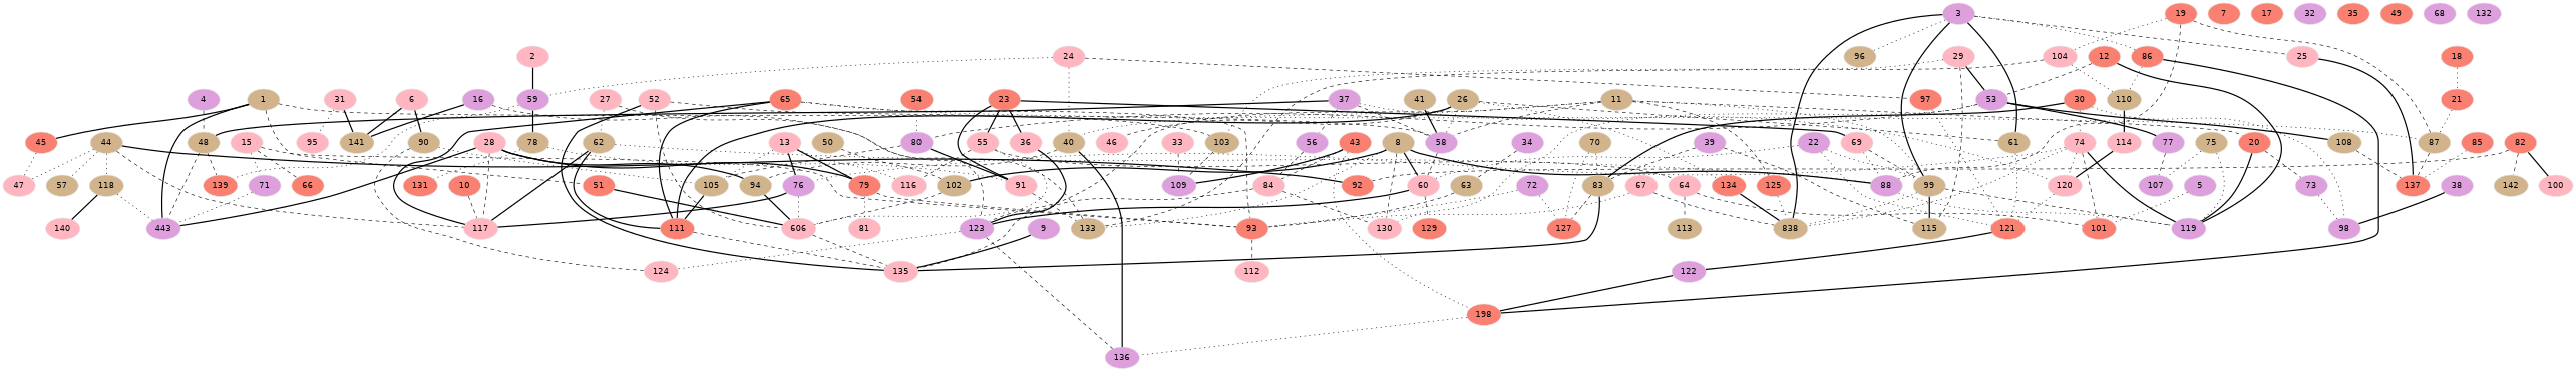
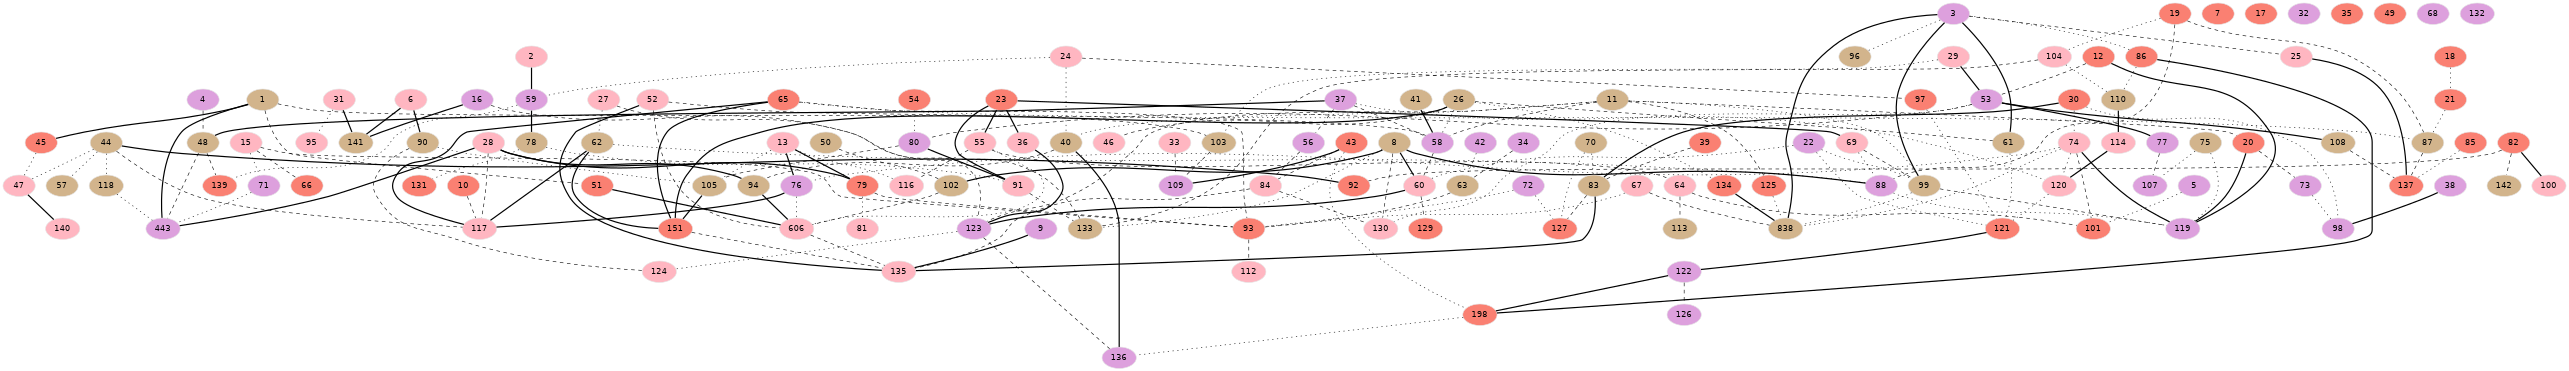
  graph {
    fontname="DejaVu Sans"
    node [color=gray90 fillcolor=salmon fontname="DejaVu Sans" style=filled]
    edge [fontname="DejaVu Sans" style=dashed]
    1 [fillcolor=tan]
    45
    51
    58 [fillcolor=plum]
    n5 [fillcolor=plum label=443]
    47 [fillcolor=lightpink]
    n7 [fillcolor=lightpink label=606]
    60 [fillcolor=lightpink]
    2 [fillcolor=lightpink]
    59 [fillcolor=plum]
    139
    78 [fillcolor=tan]
    3 [fillcolor=plum]
    25 [fillcolor=lightpink]
    61 [fillcolor=tan]
    86
    96 [fillcolor=tan]
    99 [fillcolor=tan]
    n19 [fillcolor=tan label=838]
    137
    121
    n22 [label=198]
    110 [fillcolor=tan]
    119 [fillcolor=plum]
-   115 [fillcolor=tan]
    4 [fillcolor=plum]
    48 [fillcolor=tan]
    5 [fillcolor=plum]
    101
    6 [fillcolor=lightpink]
    90 [fillcolor=tan]
    141 [fillcolor=tan]
    105 [fillcolor=tan]
    124 [fillcolor=lightpink]
    7
    8 [fillcolor=tan]
    88 [fillcolor=plum]
    102 [fillcolor=tan]
    130 [fillcolor=lightpink]
    133 [fillcolor=tan]
    123 [fillcolor=plum]
    129
    9 [fillcolor=plum]
    135 [fillcolor=lightpink]
    117 [fillcolor=lightpink]
    10
    11 [fillcolor=tan]
    20
    40 [fillcolor=tan]
    125
    73 [fillcolor=plum]
    94 [fillcolor=tan]
    136 [fillcolor=plum]
    53 [fillcolor=plum]
    12
    77 [fillcolor=plum]
    80 [fillcolor=plum]
    108 [fillcolor=tan]
    13 [fillcolor=lightpink]
    76 [fillcolor=plum]
    79
    116 [fillcolor=lightpink]
    93
    81 [fillcolor=lightpink]
-   111
+   111 [label=151]
    15 [fillcolor=lightpink]
    66
    71 [fillcolor=plum]
    112 [fillcolor=lightpink]
    16 [fillcolor=plum]
    17
    18
    21
    87 [fillcolor=tan]
    19
    104 [fillcolor=lightpink]
    98 [fillcolor=plum]
    22 [fillcolor=plum]
    122 [fillcolor=plum]
    36 [fillcolor=lightpink]
    23
    55 [fillcolor=lightpink]
    69 [fillcolor=lightpink]
    91 [fillcolor=lightpink]
    64 [fillcolor=lightpink]
    24 [fillcolor=lightpink]
    97
    26 [fillcolor=tan]
    46 [fillcolor=lightpink]
    134
    27 [fillcolor=lightpink]
    62 [fillcolor=tan]
    28 [fillcolor=lightpink]
    29 [fillcolor=lightpink]
    103 [fillcolor=tan]
    109 [fillcolor=plum]
    74 [fillcolor=lightpink]
    30
    83 [fillcolor=tan]
    120 [fillcolor=lightpink]
    127
    31 [fillcolor=lightpink]
    95 [fillcolor=lightpink]
    32 [fillcolor=plum]
    33 [fillcolor=lightpink]
    34 [fillcolor=plum]
    63 [fillcolor=tan]
    35
    37 [fillcolor=plum]
    56 [fillcolor=plum]
    84 [fillcolor=lightpink]
    38 [fillcolor=plum]
-   39 [fillcolor=plum]
+   39
    41 [fillcolor=tan]
+   42 [fillcolor=plum]
    43
    44 [fillcolor=tan]
    57 [fillcolor=tan]
    92
    118 [fillcolor=tan]
    140 [fillcolor=lightpink]
    49
    50 [fillcolor=tan]
    52 [fillcolor=lightpink]
    107 [fillcolor=plum]
    54
    113 [fillcolor=tan]
    131
    65
    67 [fillcolor=lightpink]
    68 [fillcolor=plum]
    70 [fillcolor=tan]
    72 [fillcolor=plum]
    75 [fillcolor=tan]
    82
    100 [fillcolor=lightpink]
    142 [fillcolor=tan]
    85
    114 [fillcolor=lightpink]
+   126 [fillcolor=plum]
    132 [fillcolor=plum]
    1 -- 45 [style=bold]
    1 -- 51
    1 -- 58
    1 -- n5 [style=bold]
    45 -- 47 [style=dotted]
    51 -- n7 [style=bold]
    58 -- 60
    n7 -- 135
    60 -- 123 [style=bold]
    60 -- 129
    2 -- 59 [style=bold]
    59 -- 139 [style=dotted]
    59 -- 78 [style=bold]
    78 -- 91 [style=dotted]
    78 -- 131 [style=dotted]
    3 -- 25
    3 -- 61 [style=bold]
    3 -- 86 [style=dotted]
    3 -- 96 [style=dotted]
    3 -- 99 [style=bold]
    3 -- n19 [style=bold]
    25 -- 137 [style=bold]
    61 -- 121 [style=dotted]
    86 -- n22 [style=bold]
    86 -- 110 [style=dotted]
    99 -- n19 [style=dotted]
    99 -- 119
-   99 -- 115 [style=bold]
    121 -- 122 [style=bold]
    n22 -- 136 [style=dotted]
    110 -- 114 [style=bold]
    4 -- 48
    48 -- n5
    48 -- 139
    5 -- 101 [style=dotted]
    6 -- 90 [style=bold]
    6 -- 141 [style=bold]
    90 -- 105 [style=dotted]
    90 -- 124
    105 -- 111 [style=bold]
    8 -- 60 [style=bold]
    8 -- 88 [style=bold]
    8 -- 102 [style=bold]
    8 -- 130
    8 -- 133 [style=dotted]
    88 -- 119 [style=dotted]
    102 -- n7
    123 -- 124 [style=dotted]
    123 -- 136
    9 -- 135 [style=bold]
    10 -- 117
    11 -- 58
    11 -- 99 [style=dotted]
    11 -- 123
    11 -- 20
    11 -- 40 [style=dotted]
    11 -- 125
    20 -- 119 [style=bold]
    20 -- 73
    40 -- 94
    40 -- 136 [style=bold]
    125 -- n19 [style=dotted]
    73 -- 98 [style=dotted]
    94 -- n7 [style=bold]
    53 -- 130 [style=dotted]
    53 -- 77 [style=bold]
    53 -- 80
    53 -- 108 [style=bold]
    12 -- 119 [style=bold]
    12 -- 53
    77 -- 107
    80 -- 105
    80 -- 91 [style=bold]
    108 -- 137
    13 -- 105 [style=dotted]
    13 -- 76 [style=bold]
    13 -- 79 [style=bold]
    13 -- 116 [style=dotted]
    76 -- n7 [style=dotted]
    76 -- 117 [style=bold]
    79 -- 93
    79 -- 81 [style=dotted]
    93 -- 112
    111 -- 135
    15 -- 93
    15 -- 66
    15 -- 71 [style=dotted]
    71 -- n5 [style=dotted]
    16 -- 141 [style=bold]
    16 -- 133
    18 -- 21 [style=dotted]
    21 -- 87 [style=dotted]
    87 -- 137
    19 -- 88
    19 -- 87
    19 -- 104 [style=dotted]
    104 -- 110 [style=dotted]
    104 -- 133
    22 -- 60 [style=dotted]
    22 -- 99 [style=dotted]
    22 -- 121 [style=dotted]
    122 -- n22 [style=bold]
+   122 -- 126
    36 -- 123 [style=bold]
    23 -- 36 [style=bold]
    23 -- 55 [style=bold]
    23 -- 69 [style=bold]
    23 -- 91 [style=bold]
    55 -- n7 [style=dotted]
    55 -- 116
    55 -- 64
    69 -- 99
    69 -- 88 [style=dotted]
    91 -- 133
    64 -- 101
    64 -- 113
    24 -- 59 [style=dotted]
    24 -- 40 [style=dotted]
    24 -- 97
    97 -- 121 [style=dotted]
    26 -- 58 [style=dotted]
    26 -- 61
    26 -- 111 [style=bold]
    26 -- 46
    26 -- 134 [style=dotted]
    134 -- n19 [style=bold]
    27 -- 123
    27 -- 62 [style=dotted]
    62 -- 88 [style=dotted]
    62 -- 117 [style=bold]
    62 -- 111 [style=bold]
    28 -- n5 [style=bold]
    28 -- 117
    28 -- 94 [style=bold]
    28 -- 79 [style=bold]
-   29 -- 115
    29 -- 53 [style=bold]
    29 -- 103 [style=dotted]
    103 -- 109
    74 -- n19 [style=dotted]
    74 -- 119 [style=bold]
    74 -- 101
    74 -- 76 [style=dotted]
    74 -- 120 [style=dotted]
    30 -- 98 [style=dotted]
    30 -- 74 [style=dotted]
    30 -- 83 [style=bold]
    83 -- 135 [style=bold]
    83 -- 127
    120 -- 121 [style=dotted]
    31 -- 141 [style=bold]
    31 -- 95 [style=dotted]
    33 -- 109
    34 -- 63
    63 -- 93
    37 -- 58
    37 -- 48 [style=bold]
    37 -- 120 [style=dotted]
    37 -- 56
    56 -- 84
    84 -- 130
    84 -- 135
    38 -- 98 [style=bold]
-   39 -- 115
    39 -- 83
    41 -- 58 [style=bold]
+   42 -- 63 [style=dotted]
    43 -- n22 [style=dotted]
    43 -- 109 [style=bold]
    43 -- 84
    44 -- 47 [style=dotted]
    44 -- 117
    44 -- 57 [style=dotted]
    44 -- 92 [style=bold]
    44 -- 118 [style=dotted]
    118 -- n5 [style=dotted]
-   118 -- 140 [style=bold]
+   47 -- 140 [style=bold]
    50 -- 102
    52 -- n7
    52 -- 135 [style=bold]
    52 -- 103
    54 -- 80 [style=dotted]
    65 -- 117 [style=bold]
    65 -- 93
    65 -- 111 [style=bold]
    65 -- 87 [style=dotted]
    67 -- n19
    67 -- 93 [style=dotted]
    70 -- 83 [style=dotted]
    70 -- 127 [style=dotted]
    72 -- 93 [style=dotted]
    72 -- 127 [style=dotted]
    75 -- 119 [style=dotted]
    75 -- 107 [style=dotted]
    82 -- 92
    82 -- 100 [style=bold]
    82 -- 142
    85 -- 137 [style=dotted]
    114 -- 120 [style=bold]
  }
